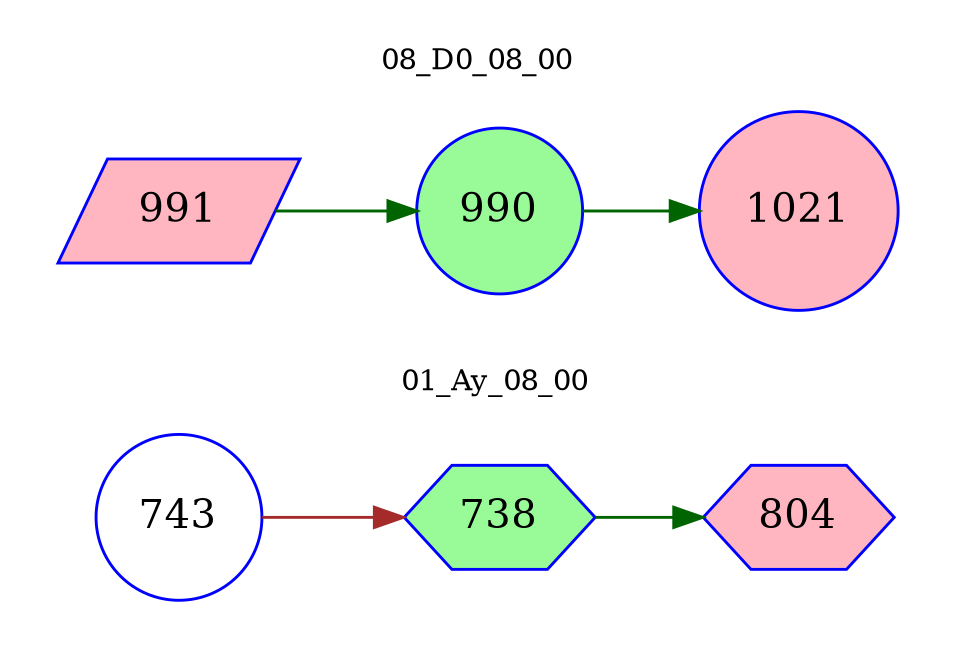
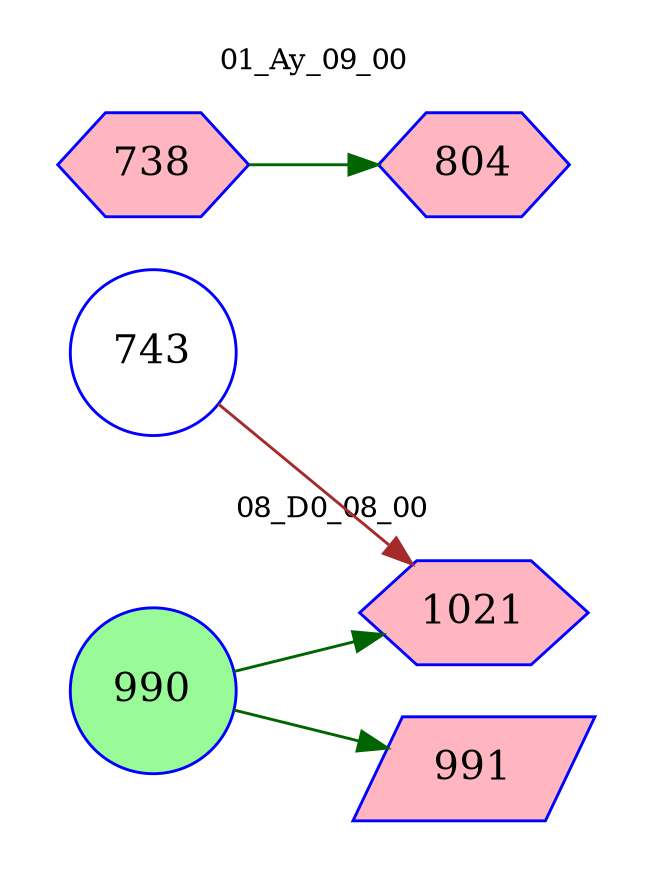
  digraph {
    rankdir=LR
    node [color=blue fillcolor=lightpink shape=circle style=filled]
    edge [color=darkgreen]
    n1 [fillcolor=white label=743]
-   n2 [fillcolor=palegreen label=738 shape=hexagon]
+   n2 [label=738 shape=hexagon]
    n3 [label=804 shape=hexagon]
    n4 [label=991 shape=parallelogram]
    n5 [fillcolor=palegreen label=990]
-   n6 [label=1021]
+   n6 [label=1021 shape=hexagon]
    subgraph cluster_1 {
      color=white
      fontsize=10
-     label="01_Ay_08_00"
+     label="01_Ay_09_00"
      n1
      n2
      n3
    }
    subgraph cluster_2 {
      color=white
      fontsize=10
      label="08_D0_08_00"
      n4
      n5
      n6
    }
-   n1 -> n2 [color=brown]
+   n1 -> n6 [color=brown]
    n2 -> n3
-   n4 -> n5
+   n5 -> n4
    n5 -> n6
  }
